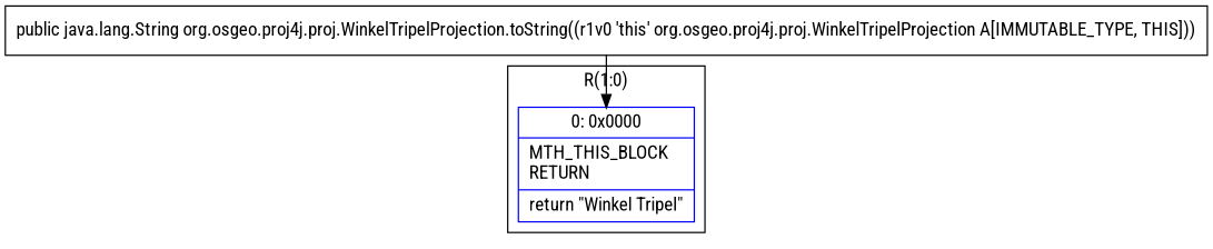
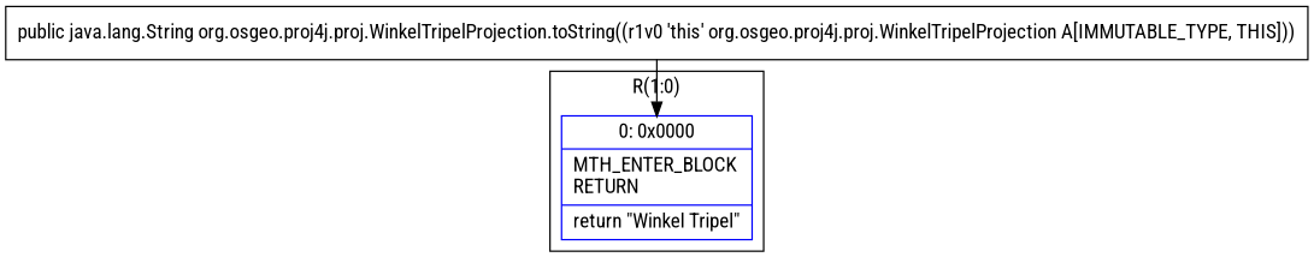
  digraph {
    fontname="Roboto Condensed"
    node [shape=record fontname="Roboto Condensed"]
-   n1 [color=blue label="{0\:\ 0x0000|MTH_THIS_BLOCK\lRETURN\l|return \"Winkel Tripel\"\l}"]
+   n1 [color=blue label="{0\:\ 0x0000|MTH_ENTER_BLOCK\lRETURN\l|return \"Winkel Tripel\"\l}"]
    n2 [label="{public java.lang.String org.osgeo.proj4j.proj.WinkelTripelProjection.toString((r1v0 'this' org.osgeo.proj4j.proj.WinkelTripelProjection A[IMMUTABLE_TYPE, THIS])) }"]
    subgraph cluster_1 {
      label="R(1:0)"
      n1
    }
    n2 -> n1 [fontname="Roboto Condensed"]
  }
